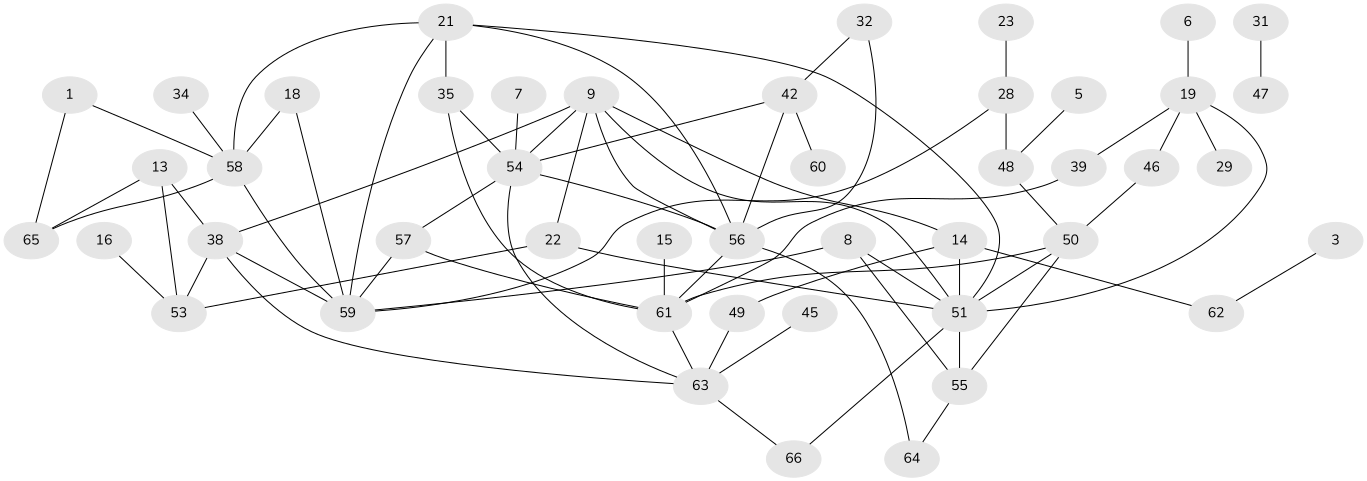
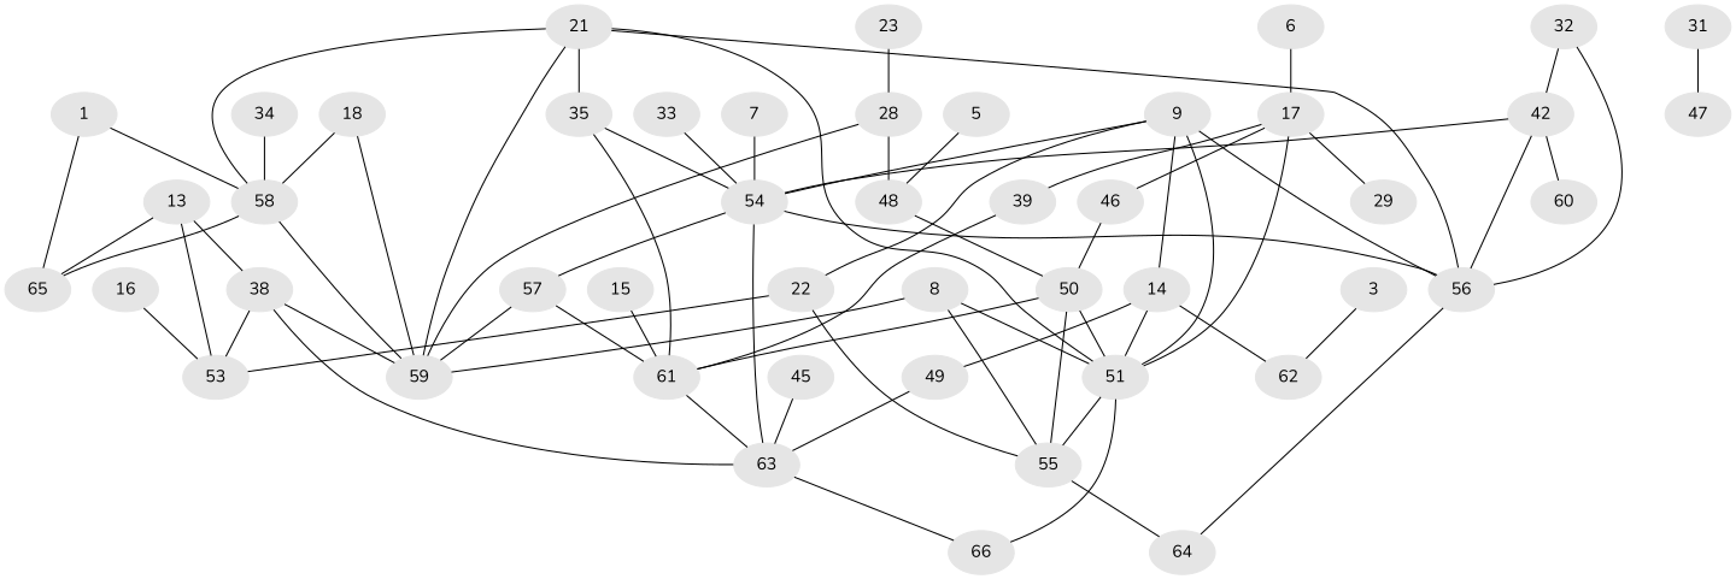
  graph {
    fontname=Nunito
    node [color=gray90 fontname=Nunito style=filled]
    edge [fontname=Nunito weight=1.0]
    1
    58
    65
    59
    n5 [label=3]
    62
    5
    48
    50
    6
-   17 [label=19]
+   17
    51
    29
    39
    46
    7
    54
    56
    63
    57
    8
    55
    66
    64
    9
    14
    22
    38
    49
    53
    61
    13
    15
    16
    18
    21
    35
    23
    28
    31
    47
+   33
    34
    n44 [label=32]
    42
    60
    45
    1 -- 58
    1 -- 65
    58 -- 65
    58 -- 59
    n5 -- 62
    5 -- 48
    48 -- 50
    50 -- 51
    50 -- 55
    50 -- 61
    6 -- 17
    17 -- 51
    17 -- 29
    17 -- 39
    17 -- 46
    51 -- 55
    51 -- 66
    39 -- 61
    46 -- 50
    7 -- 54
    54 -- 56
    54 -- 63
    54 -- 57
    56 -- 64
-   56 -- 61
    63 -- 66
    57 -- 59
    57 -- 61
    8 -- 59
    8 -- 51
    8 -- 55
    55 -- 64
    9 -- 51
    9 -- 54
    9 -- 56
    9 -- 14
    9 -- 22
-   9 -- 38
    14 -- 62
    14 -- 51
    14 -- 49
-   22 -- 51
+   22 -- 55
    22 -- 53
    38 -- 59
    38 -- 63
    38 -- 53
    49 -- 63
    61 -- 63
    13 -- 65
    13 -- 38
    13 -- 53
    15 -- 61
    16 -- 53
    18 -- 58
    18 -- 59
    21 -- 58
    21 -- 59
    21 -- 51
    21 -- 56
    21 -- 35
    35 -- 54
    35 -- 61
    23 -- 28
    28 -- 59
    28 -- 48
    31 -- 47
+   33 -- 54
    34 -- 58
    n44 -- 56
    n44 -- 42
    42 -- 54
    42 -- 56
    42 -- 60
    45 -- 63
  }
